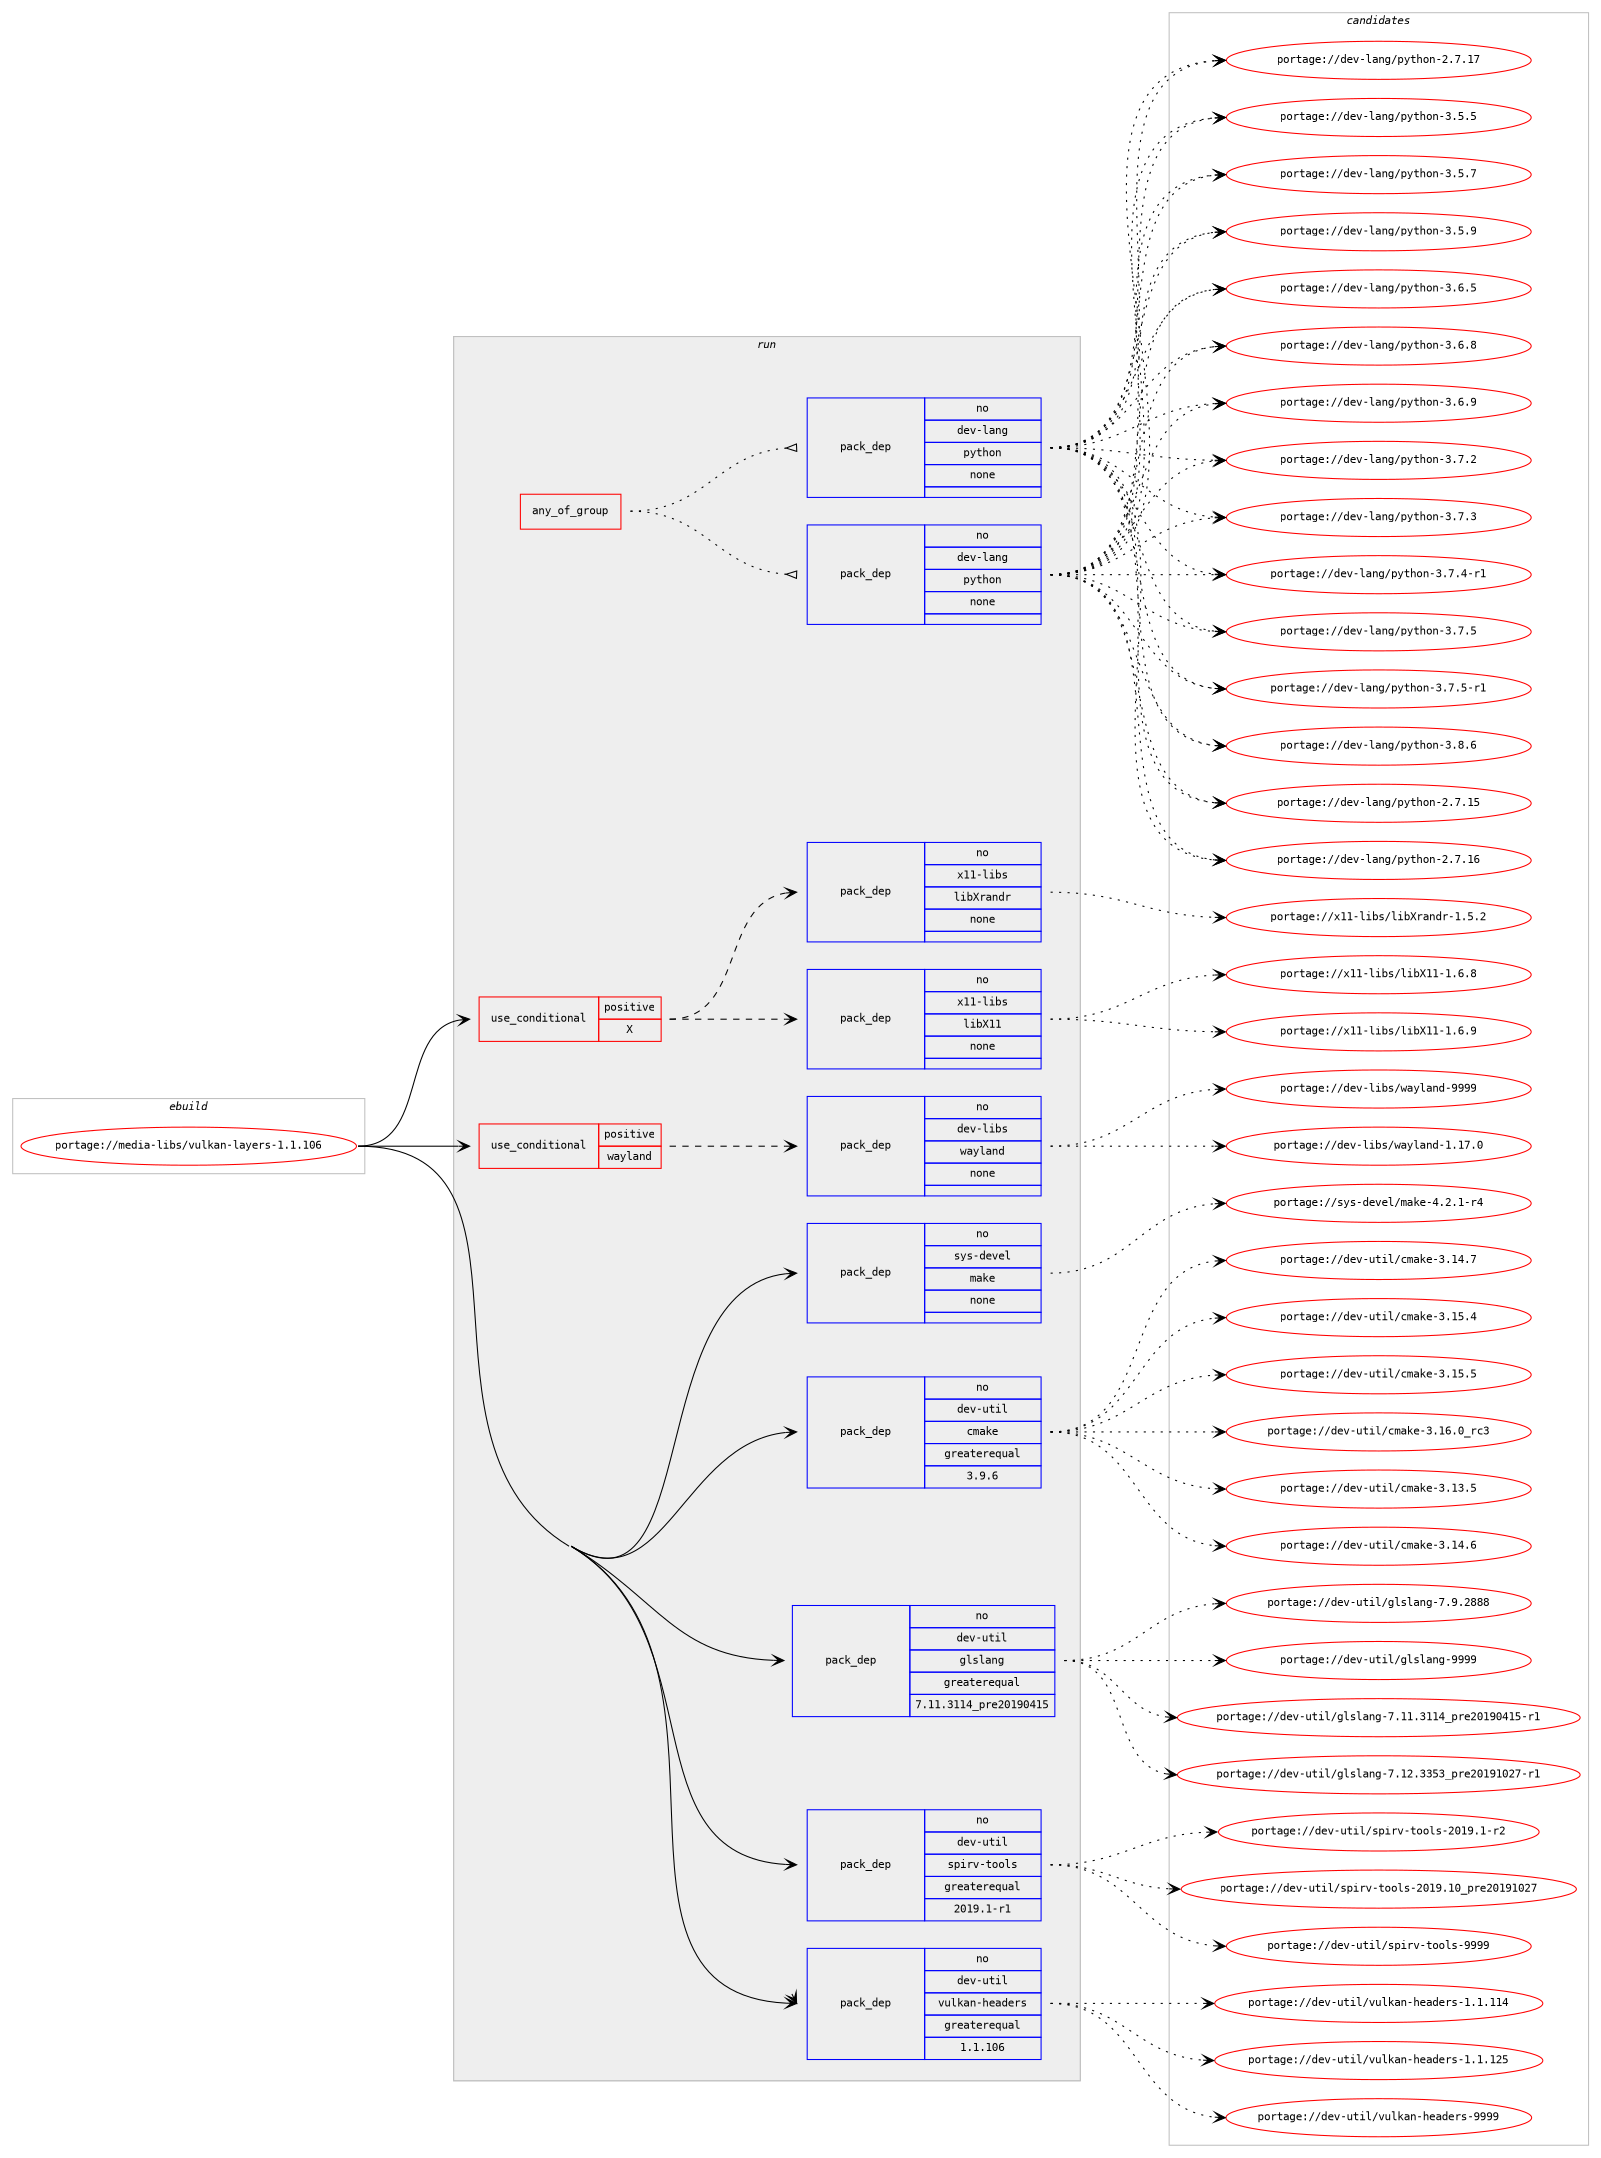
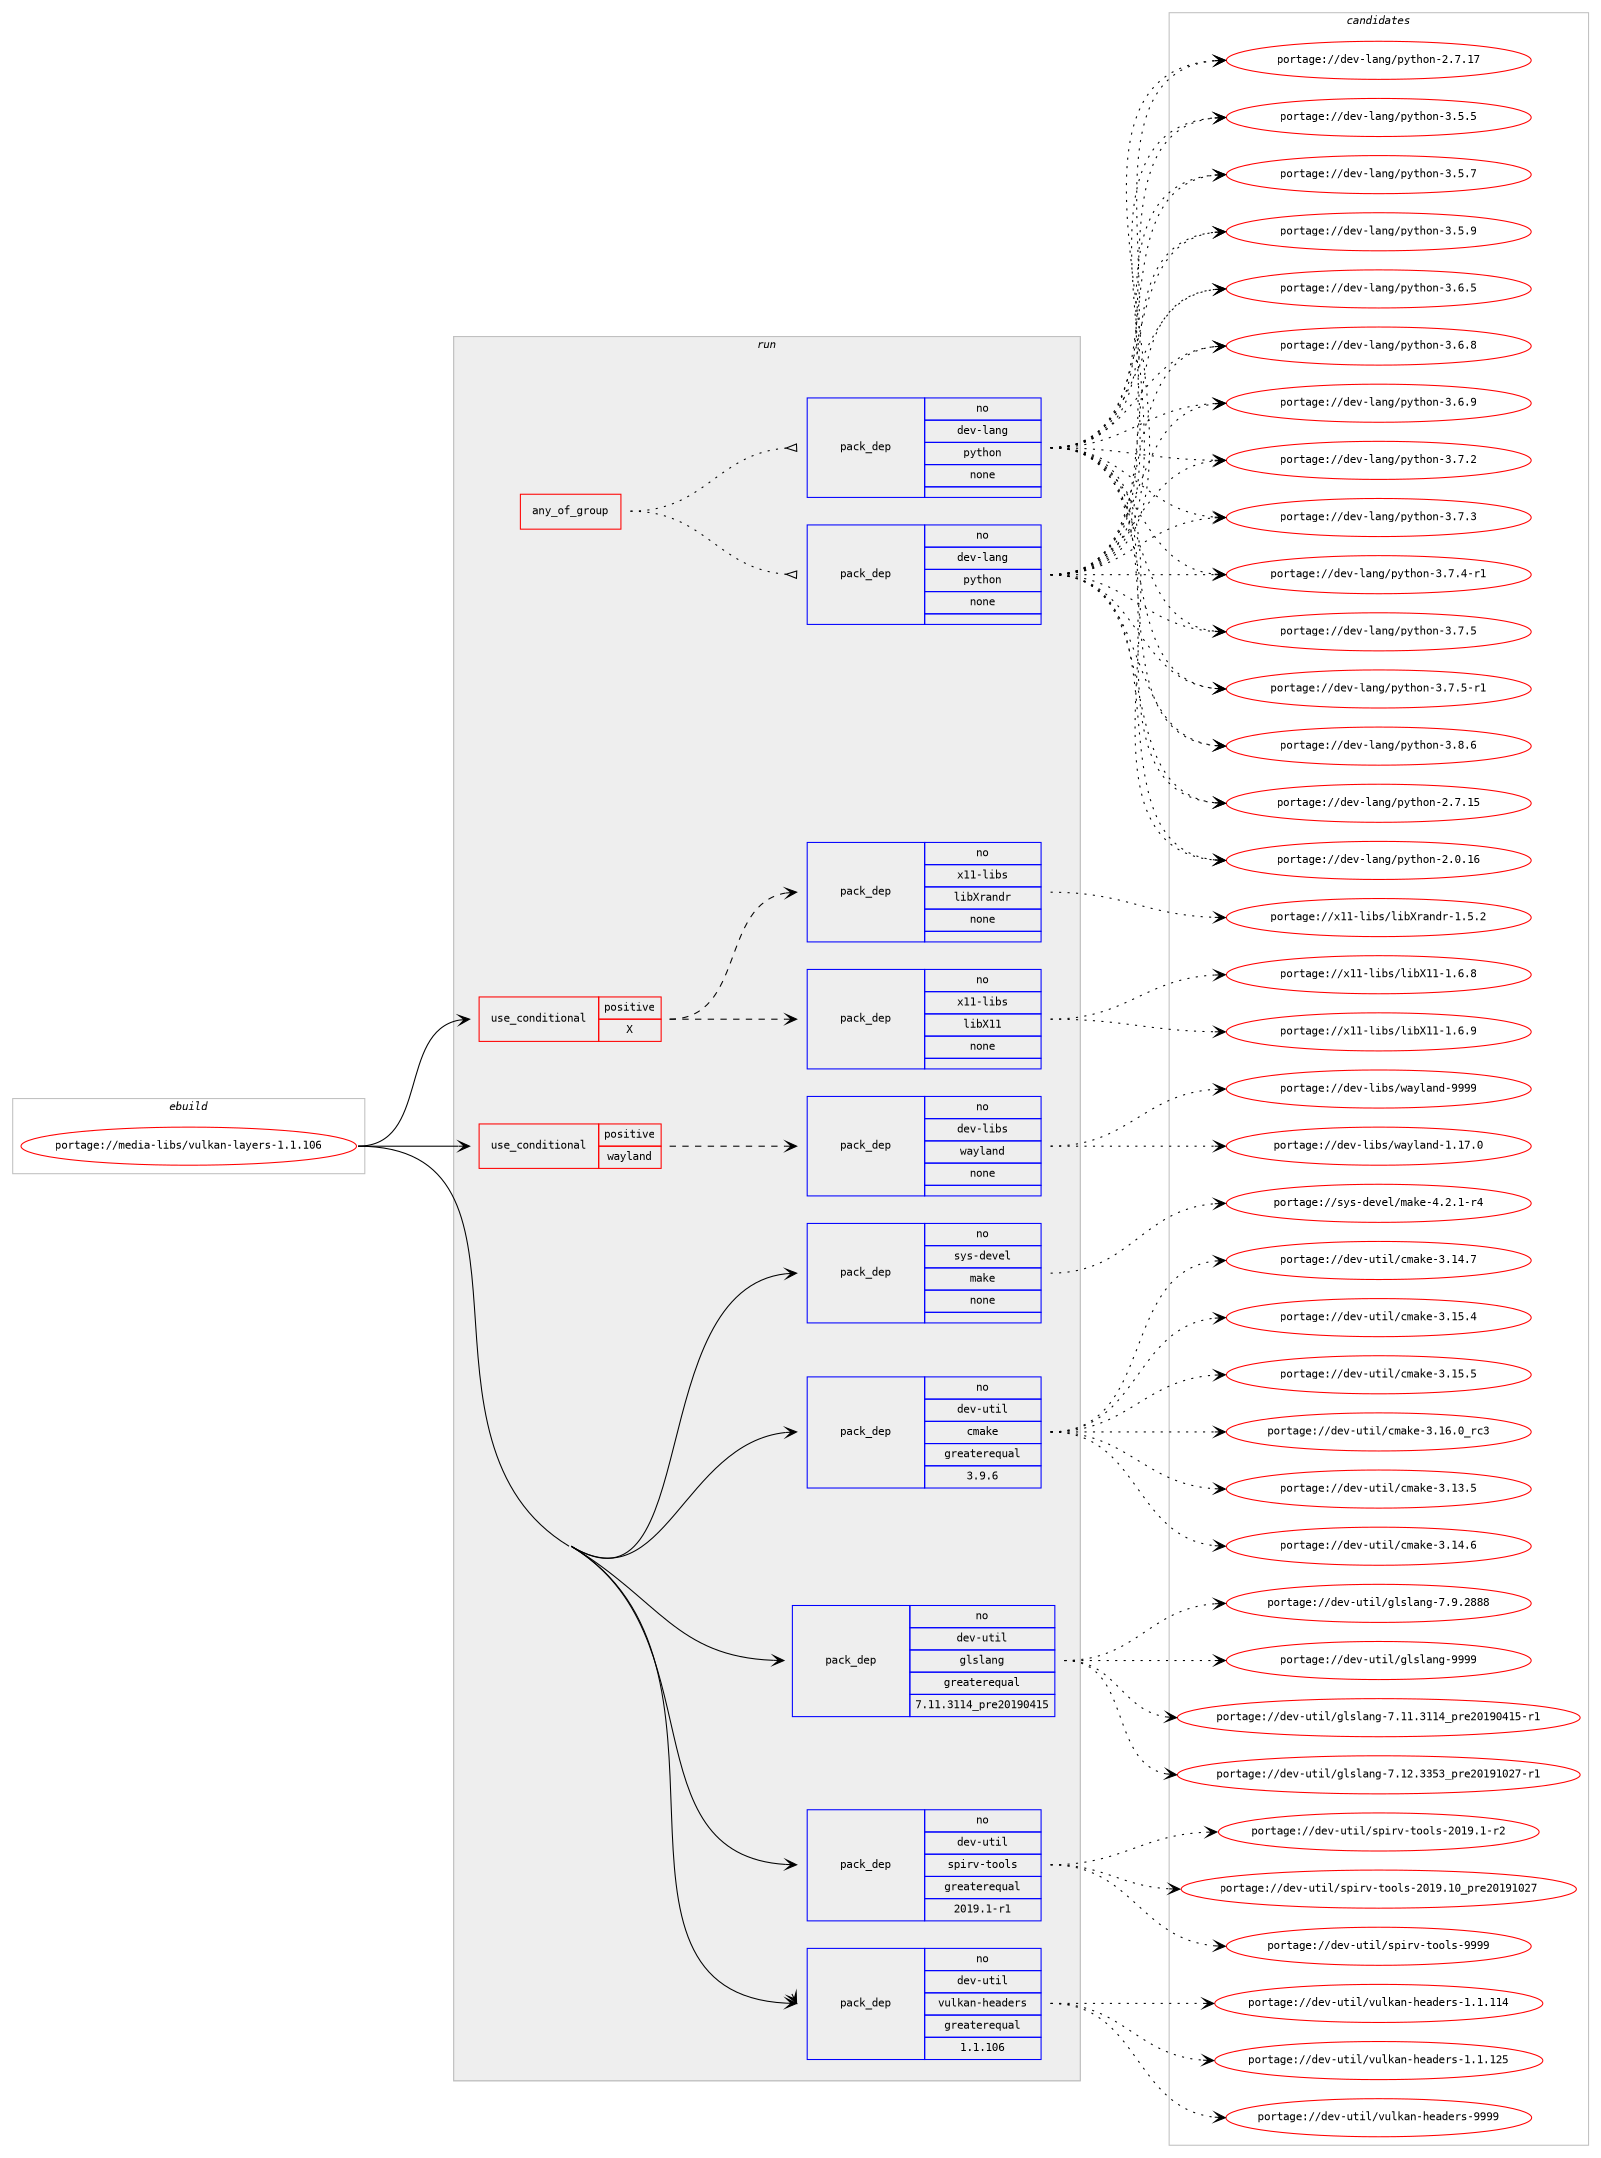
  digraph {
    compound=true
    concentrate=true
    fontname="DejaVu Sans Mono"
    fontsize=10
    newrank=true
    rankdir=LR
    ranksep=1.5
    node [color=red fontname="DejaVu Sans Mono" fontsize=10]
    edge [arrowhead=vee fontname="DejaVu Sans Mono" headport=w style=dotted tailport=e weight=100]
    n1 [label="portage://media-libs/vulkan-layers-1.1.106" width=4]
    n2 [color=blue label=<<TABLE BORDER="0" CELLBORDER="1" CELLSPACING="0" CELLPADDING="4" WIDTH="220"><TR><TD ROWSPAN="6" CELLPADDING="30">pack_dep</TD></TR><TR><TD WIDTH="110">no</TD></TR><TR><TD>dev-lang</TD></TR><TR><TD>python</TD></TR><TR><TD>none</TD></TR><TR><TD></TD></TR></TABLE>> shape=none]
    n3 [color=blue label=<<TABLE BORDER="0" CELLBORDER="1" CELLSPACING="0" CELLPADDING="4" WIDTH="220"><TR><TD ROWSPAN="6" CELLPADDING="30">pack_dep</TD></TR><TR><TD WIDTH="110">no</TD></TR><TR><TD>dev-lang</TD></TR><TR><TD>python</TD></TR><TR><TD>none</TD></TR><TR><TD></TD></TR></TABLE>> shape=none]
    n4 [label=<<TABLE BORDER="0" CELLBORDER="1" CELLSPACING="0" CELLPADDING="4"><TR><TD CELLPADDING="10">any_of_group</TD></TR></TABLE>> shape=none]
    n5 [color=blue label=<<TABLE BORDER="0" CELLBORDER="1" CELLSPACING="0" CELLPADDING="4" WIDTH="220"><TR><TD ROWSPAN="6" CELLPADDING="30">pack_dep</TD></TR><TR><TD WIDTH="110">no</TD></TR><TR><TD>x11-libs</TD></TR><TR><TD>libX11</TD></TR><TR><TD>none</TD></TR><TR><TD></TD></TR></TABLE>> shape=none]
    n6 [color=blue label=<<TABLE BORDER="0" CELLBORDER="1" CELLSPACING="0" CELLPADDING="4" WIDTH="220"><TR><TD ROWSPAN="6" CELLPADDING="30">pack_dep</TD></TR><TR><TD WIDTH="110">no</TD></TR><TR><TD>x11-libs</TD></TR><TR><TD>libXrandr</TD></TR><TR><TD>none</TD></TR><TR><TD></TD></TR></TABLE>> shape=none]
    n7 [label=<<TABLE BORDER="0" CELLBORDER="1" CELLSPACING="0" CELLPADDING="4"><TR><TD ROWSPAN="3" CELLPADDING="10">use_conditional</TD></TR><TR><TD>positive</TD></TR><TR><TD>X</TD></TR></TABLE>> shape=none]
    n8 [color=blue label=<<TABLE BORDER="0" CELLBORDER="1" CELLSPACING="0" CELLPADDING="4" WIDTH="220"><TR><TD ROWSPAN="6" CELLPADDING="30">pack_dep</TD></TR><TR><TD WIDTH="110">no</TD></TR><TR><TD>dev-libs</TD></TR><TR><TD>wayland</TD></TR><TR><TD>none</TD></TR><TR><TD></TD></TR></TABLE>> shape=none]
    n9 [label=<<TABLE BORDER="0" CELLBORDER="1" CELLSPACING="0" CELLPADDING="4"><TR><TD ROWSPAN="3" CELLPADDING="10">use_conditional</TD></TR><TR><TD>positive</TD></TR><TR><TD>wayland</TD></TR></TABLE>> shape=none]
    n10 [color=blue label=<<TABLE BORDER="0" CELLBORDER="1" CELLSPACING="0" CELLPADDING="4" WIDTH="220"><TR><TD ROWSPAN="6" CELLPADDING="30">pack_dep</TD></TR><TR><TD WIDTH="110">no</TD></TR><TR><TD>dev-util</TD></TR><TR><TD>cmake</TD></TR><TR><TD>greaterequal</TD></TR><TR><TD>3.9.6</TD></TR></TABLE>> shape=none]
    n11 [color=blue label=<<TABLE BORDER="0" CELLBORDER="1" CELLSPACING="0" CELLPADDING="4" WIDTH="220"><TR><TD ROWSPAN="6" CELLPADDING="30">pack_dep</TD></TR><TR><TD WIDTH="110">no</TD></TR><TR><TD>dev-util</TD></TR><TR><TD>glslang</TD></TR><TR><TD>greaterequal</TD></TR><TR><TD>7.11.3114_pre20190415</TD></TR></TABLE>> shape=none]
    n12 [color=blue label=<<TABLE BORDER="0" CELLBORDER="1" CELLSPACING="0" CELLPADDING="4" WIDTH="220"><TR><TD ROWSPAN="6" CELLPADDING="30">pack_dep</TD></TR><TR><TD WIDTH="110">no</TD></TR><TR><TD>dev-util</TD></TR><TR><TD>spirv-tools</TD></TR><TR><TD>greaterequal</TD></TR><TR><TD>2019.1-r1</TD></TR></TABLE>> shape=none]
    n13 [color=blue label=<<TABLE BORDER="0" CELLBORDER="1" CELLSPACING="0" CELLPADDING="4" WIDTH="220"><TR><TD ROWSPAN="6" CELLPADDING="30">pack_dep</TD></TR><TR><TD WIDTH="110">no</TD></TR><TR><TD>dev-util</TD></TR><TR><TD>vulkan-headers</TD></TR><TR><TD>greaterequal</TD></TR><TR><TD>1.1.106</TD></TR></TABLE>> shape=none]
    n14 [color=blue label=<<TABLE BORDER="0" CELLBORDER="1" CELLSPACING="0" CELLPADDING="4" WIDTH="220"><TR><TD ROWSPAN="6" CELLPADDING="30">pack_dep</TD></TR><TR><TD WIDTH="110">no</TD></TR><TR><TD>sys-devel</TD></TR><TR><TD>make</TD></TR><TR><TD>none</TD></TR><TR><TD></TD></TR></TABLE>> shape=none]
    n15 [label="portage://dev-lang/python-2.7.15" width=4]
-   n16 [label="portage://dev-lang/python-2.7.16" width=4]
+   n16 [label="portage://dev-lang/python-2.0.16" width=4]
    n17 [label="portage://dev-lang/python-2.7.17" width=4]
    n18 [label="portage://dev-lang/python-3.5.5" width=4]
    n19 [label="portage://dev-lang/python-3.5.7" width=4]
    n20 [label="portage://dev-lang/python-3.5.9" width=4]
    n21 [label="portage://dev-lang/python-3.6.5" width=4]
    n22 [label="portage://dev-lang/python-3.6.8" width=4]
    n23 [label="portage://dev-lang/python-3.6.9" width=4]
    n24 [label="portage://dev-lang/python-3.7.2" width=4]
    n25 [label="portage://dev-lang/python-3.7.3" width=4]
    n26 [label="portage://dev-lang/python-3.7.4-r1" width=4]
    n27 [label="portage://dev-lang/python-3.7.5" width=4]
    n28 [label="portage://dev-lang/python-3.7.5-r1" width=4]
    n29 [label="portage://dev-lang/python-3.8.6" width=4]
    n30 [label="portage://x11-libs/libX11-1.6.8" width=4]
    n31 [label="portage://x11-libs/libX11-1.6.9" width=4]
    n32 [label="portage://x11-libs/libXrandr-1.5.2" width=4]
    n33 [label="portage://dev-libs/wayland-1.17.0" width=4]
    n34 [label="portage://dev-libs/wayland-9999" width=4]
    n35 [label="portage://dev-util/cmake-3.13.5" width=4]
    n36 [label="portage://dev-util/cmake-3.14.6" width=4]
    n37 [label="portage://dev-util/cmake-3.14.7" width=4]
    n38 [label="portage://dev-util/cmake-3.15.4" width=4]
    n39 [label="portage://dev-util/cmake-3.15.5" width=4]
    n40 [label="portage://dev-util/cmake-3.16.0_rc3" width=4]
    n41 [label="portage://dev-util/glslang-7.11.3114_pre20190415-r1" width=4]
    n42 [label="portage://dev-util/glslang-7.12.3353_pre20191027-r1" width=4]
    n43 [label="portage://dev-util/glslang-7.9.2888" width=4]
    n44 [label="portage://dev-util/glslang-9999" width=4]
    n45 [label="portage://dev-util/spirv-tools-2019.1-r2" width=4]
    n46 [label="portage://dev-util/spirv-tools-2019.10_pre20191027" width=4]
    n47 [label="portage://dev-util/spirv-tools-9999" width=4]
    n48 [label="portage://dev-util/vulkan-headers-1.1.114" width=4]
    n49 [label="portage://dev-util/vulkan-headers-1.1.125" width=4]
    n50 [label="portage://dev-util/vulkan-headers-9999" width=4]
    n51 [label="portage://sys-devel/make-4.2.1-r4" width=4]
    subgraph cluster_1 {
      color=gray
      label=<<i>ebuild</i>>
      rank=same
      n1
    }
    subgraph cluster_2 {
      color=gray
      label=<<i>dependencies</i>>
      subgraph cluster_3 {
        color=gray
        fillcolor="#eeeeee"
        label=<<i>compile</i>>
        style=filled
        subgraph sub_4 {
          color=gray
          fillcolor="#eeeeee"
          label=<<i>compile</i>>
          style=filled
          n4
          subgraph sub_5 {
            color=gray
            fillcolor="#eeeeee"
            label=<<i>compile</i>>
            style=filled
            n2
          }
          subgraph sub_6 {
            color=gray
            fillcolor="#eeeeee"
            label=<<i>compile</i>>
            style=filled
            n3
          }
        }
        subgraph sub_7 {
          color=gray
          fillcolor="#eeeeee"
          label=<<i>compile</i>>
          style=filled
          n7
          subgraph sub_8 {
            color=gray
            fillcolor="#eeeeee"
            label=<<i>compile</i>>
            style=filled
            n5
          }
          subgraph sub_9 {
            color=gray
            fillcolor="#eeeeee"
            label=<<i>compile</i>>
            style=filled
            n6
          }
        }
        subgraph sub_10 {
          color=gray
          fillcolor="#eeeeee"
          label=<<i>compile</i>>
          style=filled
          n9
          subgraph sub_11 {
            color=gray
            fillcolor="#eeeeee"
            label=<<i>compile</i>>
            style=filled
            n8
          }
        }
        subgraph sub_12 {
          color=gray
          fillcolor="#eeeeee"
          label=<<i>compile</i>>
          style=filled
          n10
        }
        subgraph sub_13 {
          color=gray
          fillcolor="#eeeeee"
          label=<<i>compile</i>>
          style=filled
          n11
        }
        subgraph sub_14 {
          color=gray
          fillcolor="#eeeeee"
          label=<<i>compile</i>>
          style=filled
          n12
        }
        subgraph sub_15 {
          color=gray
          fillcolor="#eeeeee"
          label=<<i>compile</i>>
          style=filled
          n13
        }
        subgraph sub_16 {
          color=gray
          fillcolor="#eeeeee"
          label=<<i>compile</i>>
          style=filled
          n14
        }
      }
      subgraph cluster_17 {
        color=gray
        fillcolor="#eeeeee"
        label=<<i>compile and run</i>>
        style=filled
      }
      subgraph cluster_18 {
        color=gray
        fillcolor="#eeeeee"
        label=<<i>run</i>>
        style=filled
      }
    }
    subgraph cluster_19 {
      color=gray
      label=<<i>candidates</i>>
      rank=same
      subgraph sub_20 {
        color=black
        label=<<i>candidates</i>>
        nodesep=1
        rank=same
        n15
        n16
        n17
        n18
        n19
        n20
        n21
        n22
        n23
        n24
        n25
        n26
        n27
        n28
        n29
      }
      subgraph sub_21 {
        color=black
        label=<<i>candidates</i>>
        nodesep=1
        rank=same
        n15
        n16
        n17
        n18
        n19
        n20
        n21
        n22
        n23
        n24
        n25
        n26
        n27
        n28
        n29
      }
      subgraph sub_22 {
        color=black
        label=<<i>candidates</i>>
        nodesep=1
        rank=same
        n30
        n31
      }
      subgraph sub_23 {
        color=black
        label=<<i>candidates</i>>
        nodesep=1
        rank=same
        n32
      }
      subgraph sub_24 {
        color=black
        label=<<i>candidates</i>>
        nodesep=1
        rank=same
        n33
        n34
      }
      subgraph sub_25 {
        color=black
        label=<<i>candidates</i>>
        nodesep=1
        rank=same
        n35
        n36
        n37
        n38
        n39
        n40
      }
      subgraph sub_26 {
        color=black
        label=<<i>candidates</i>>
        nodesep=1
        rank=same
        n41
        n42
        n43
        n44
      }
      subgraph sub_27 {
        color=black
        label=<<i>candidates</i>>
        nodesep=1
        rank=same
        n45
        n46
        n47
      }
      subgraph sub_28 {
        color=black
        label=<<i>candidates</i>>
        nodesep=1
        rank=same
        n48
        n49
        n50
      }
      subgraph sub_29 {
        color=black
        label=<<i>candidates</i>>
        nodesep=1
        rank=same
        n51
      }
    }
    n1 -> n7 [style=solid weight=20]
    n1 -> n9 [style=solid weight=20]
    n1 -> n10 [style=solid weight=20]
    n1 -> n11 [style=solid weight=20]
    n1 -> n12 [style=solid weight=20]
    n1 -> n13 [style=solid weight=20]
    n1 -> n14 [style=solid weight=20]
    n2 -> n15
    n2 -> n16
    n2 -> n17
    n2 -> n18
    n2 -> n19
    n2 -> n20
    n2 -> n21
    n2 -> n22
    n2 -> n23
    n2 -> n24
    n2 -> n25
    n2 -> n26
    n2 -> n27
    n2 -> n28
    n2 -> n29
    n3 -> n15
    n3 -> n16
    n3 -> n17
    n3 -> n18
    n3 -> n19
    n3 -> n20
    n3 -> n21
    n3 -> n22
    n3 -> n23
    n3 -> n24
    n3 -> n25
    n3 -> n26
    n3 -> n27
    n3 -> n28
    n3 -> n29
    n4 -> n2 [arrowhead=oinv weight=20]
    n4 -> n3 [arrowhead=oinv weight=20]
    n5 -> n30
    n5 -> n31
    n6 -> n32
    n7 -> n5 [style=dashed weight=20]
    n7 -> n6 [style=dashed weight=20]
    n8 -> n33
    n8 -> n34
    n9 -> n8 [style=dashed weight=20]
    n10 -> n35
    n10 -> n36
    n10 -> n37
    n10 -> n38
    n10 -> n39
    n10 -> n40
    n11 -> n41
    n11 -> n42
    n11 -> n43
    n11 -> n44
    n12 -> n45
    n12 -> n46
    n12 -> n47
    n13 -> n48
    n13 -> n49
    n13 -> n50
    n14 -> n51
  }
